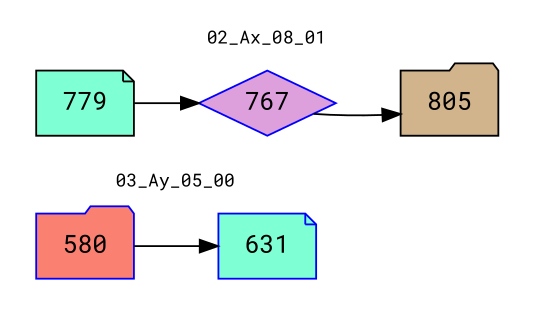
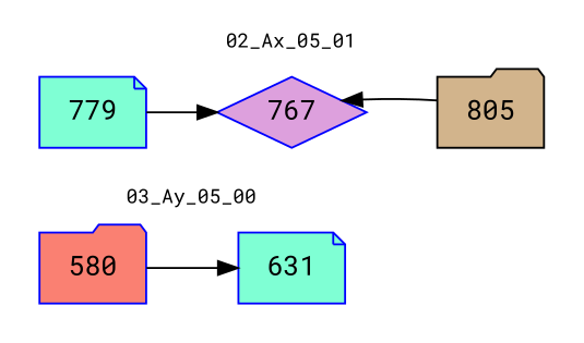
  digraph {
    fontname="Roboto Mono"
    rankdir=LR
    node [color=blue fillcolor=aquamarine fontname="Roboto Mono" shape=folder style=filled]
    edge [color=black fontname="Roboto Mono"]
    n1 [fillcolor=salmon label=580]
    n2 [label=631 shape=note]
-   n3 [color=black label=779 shape=note]
+   n3 [label=779 shape=note]
    n4 [fillcolor=plum label=767 shape=diamond]
    n5 [color=black fillcolor=tan label=805]
    subgraph cluster_1 {
      color=white
      fontsize=10
      label="03_Ay_05_00"
      n1
      n2
    }
    subgraph cluster_2 {
      color=white
      fontsize=10
-     label="02_Ax_08_01"
+     label="02_Ax_05_01"
      n3
      n4
      n5
    }
    n1 -> n2
    n3 -> n4
-   n4 -> n5
+   n5 -> n4
  }
